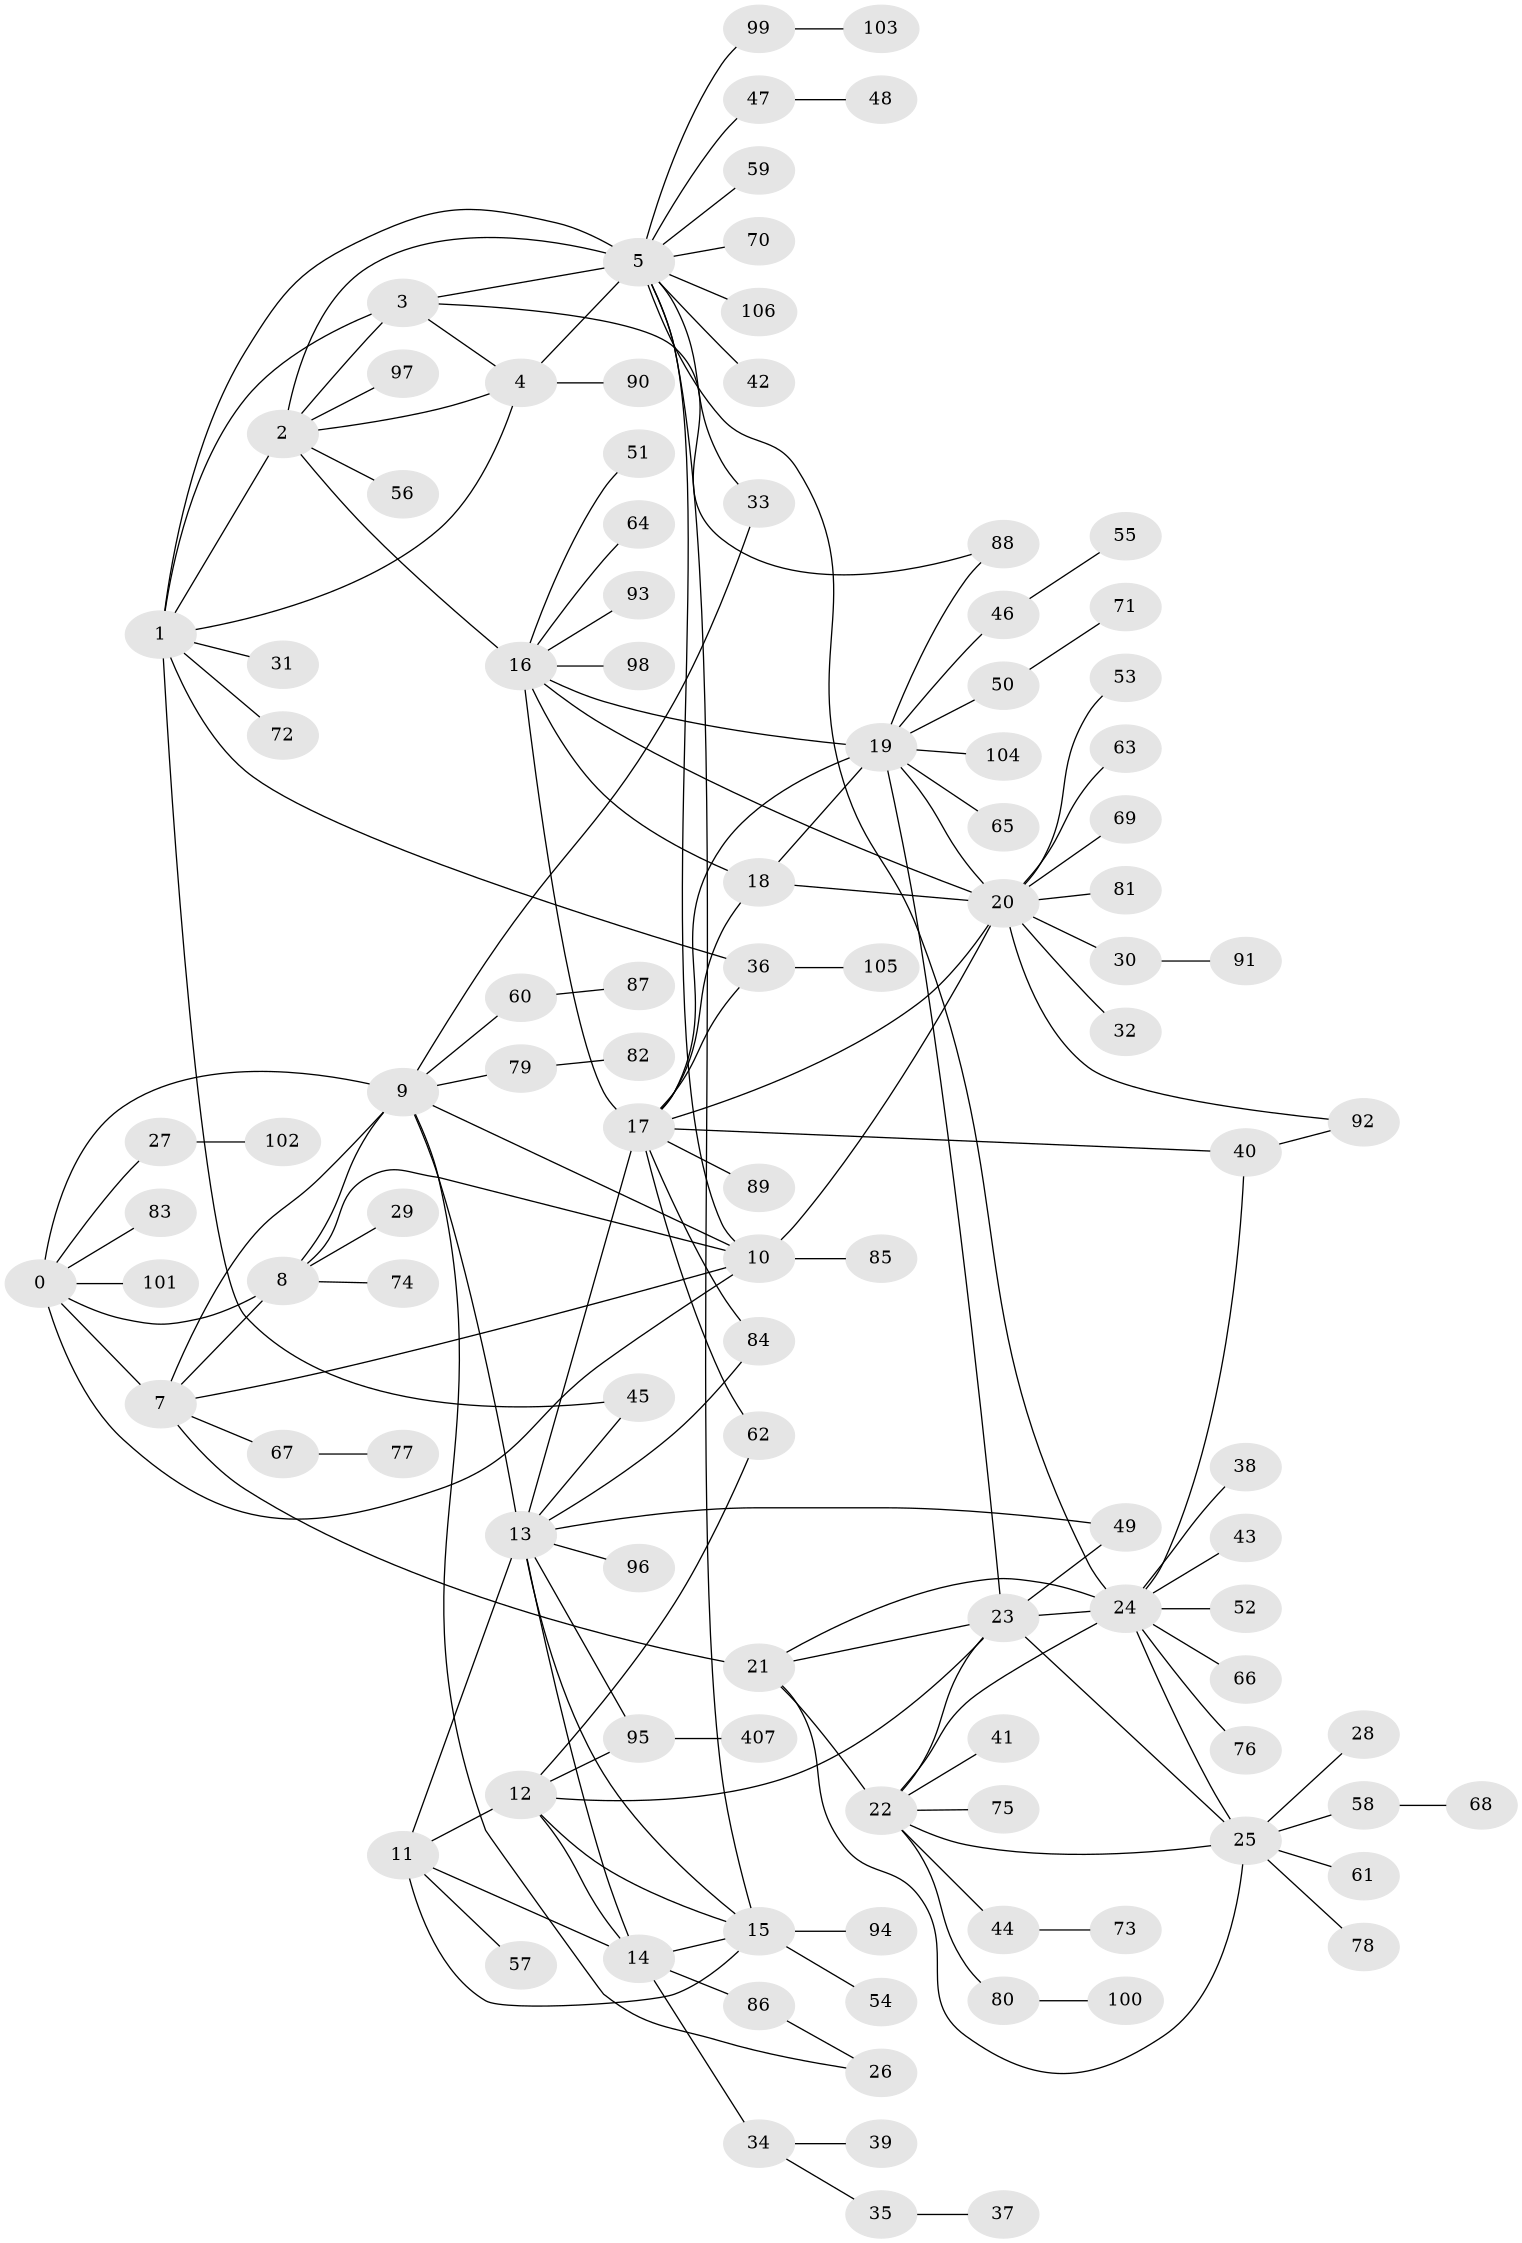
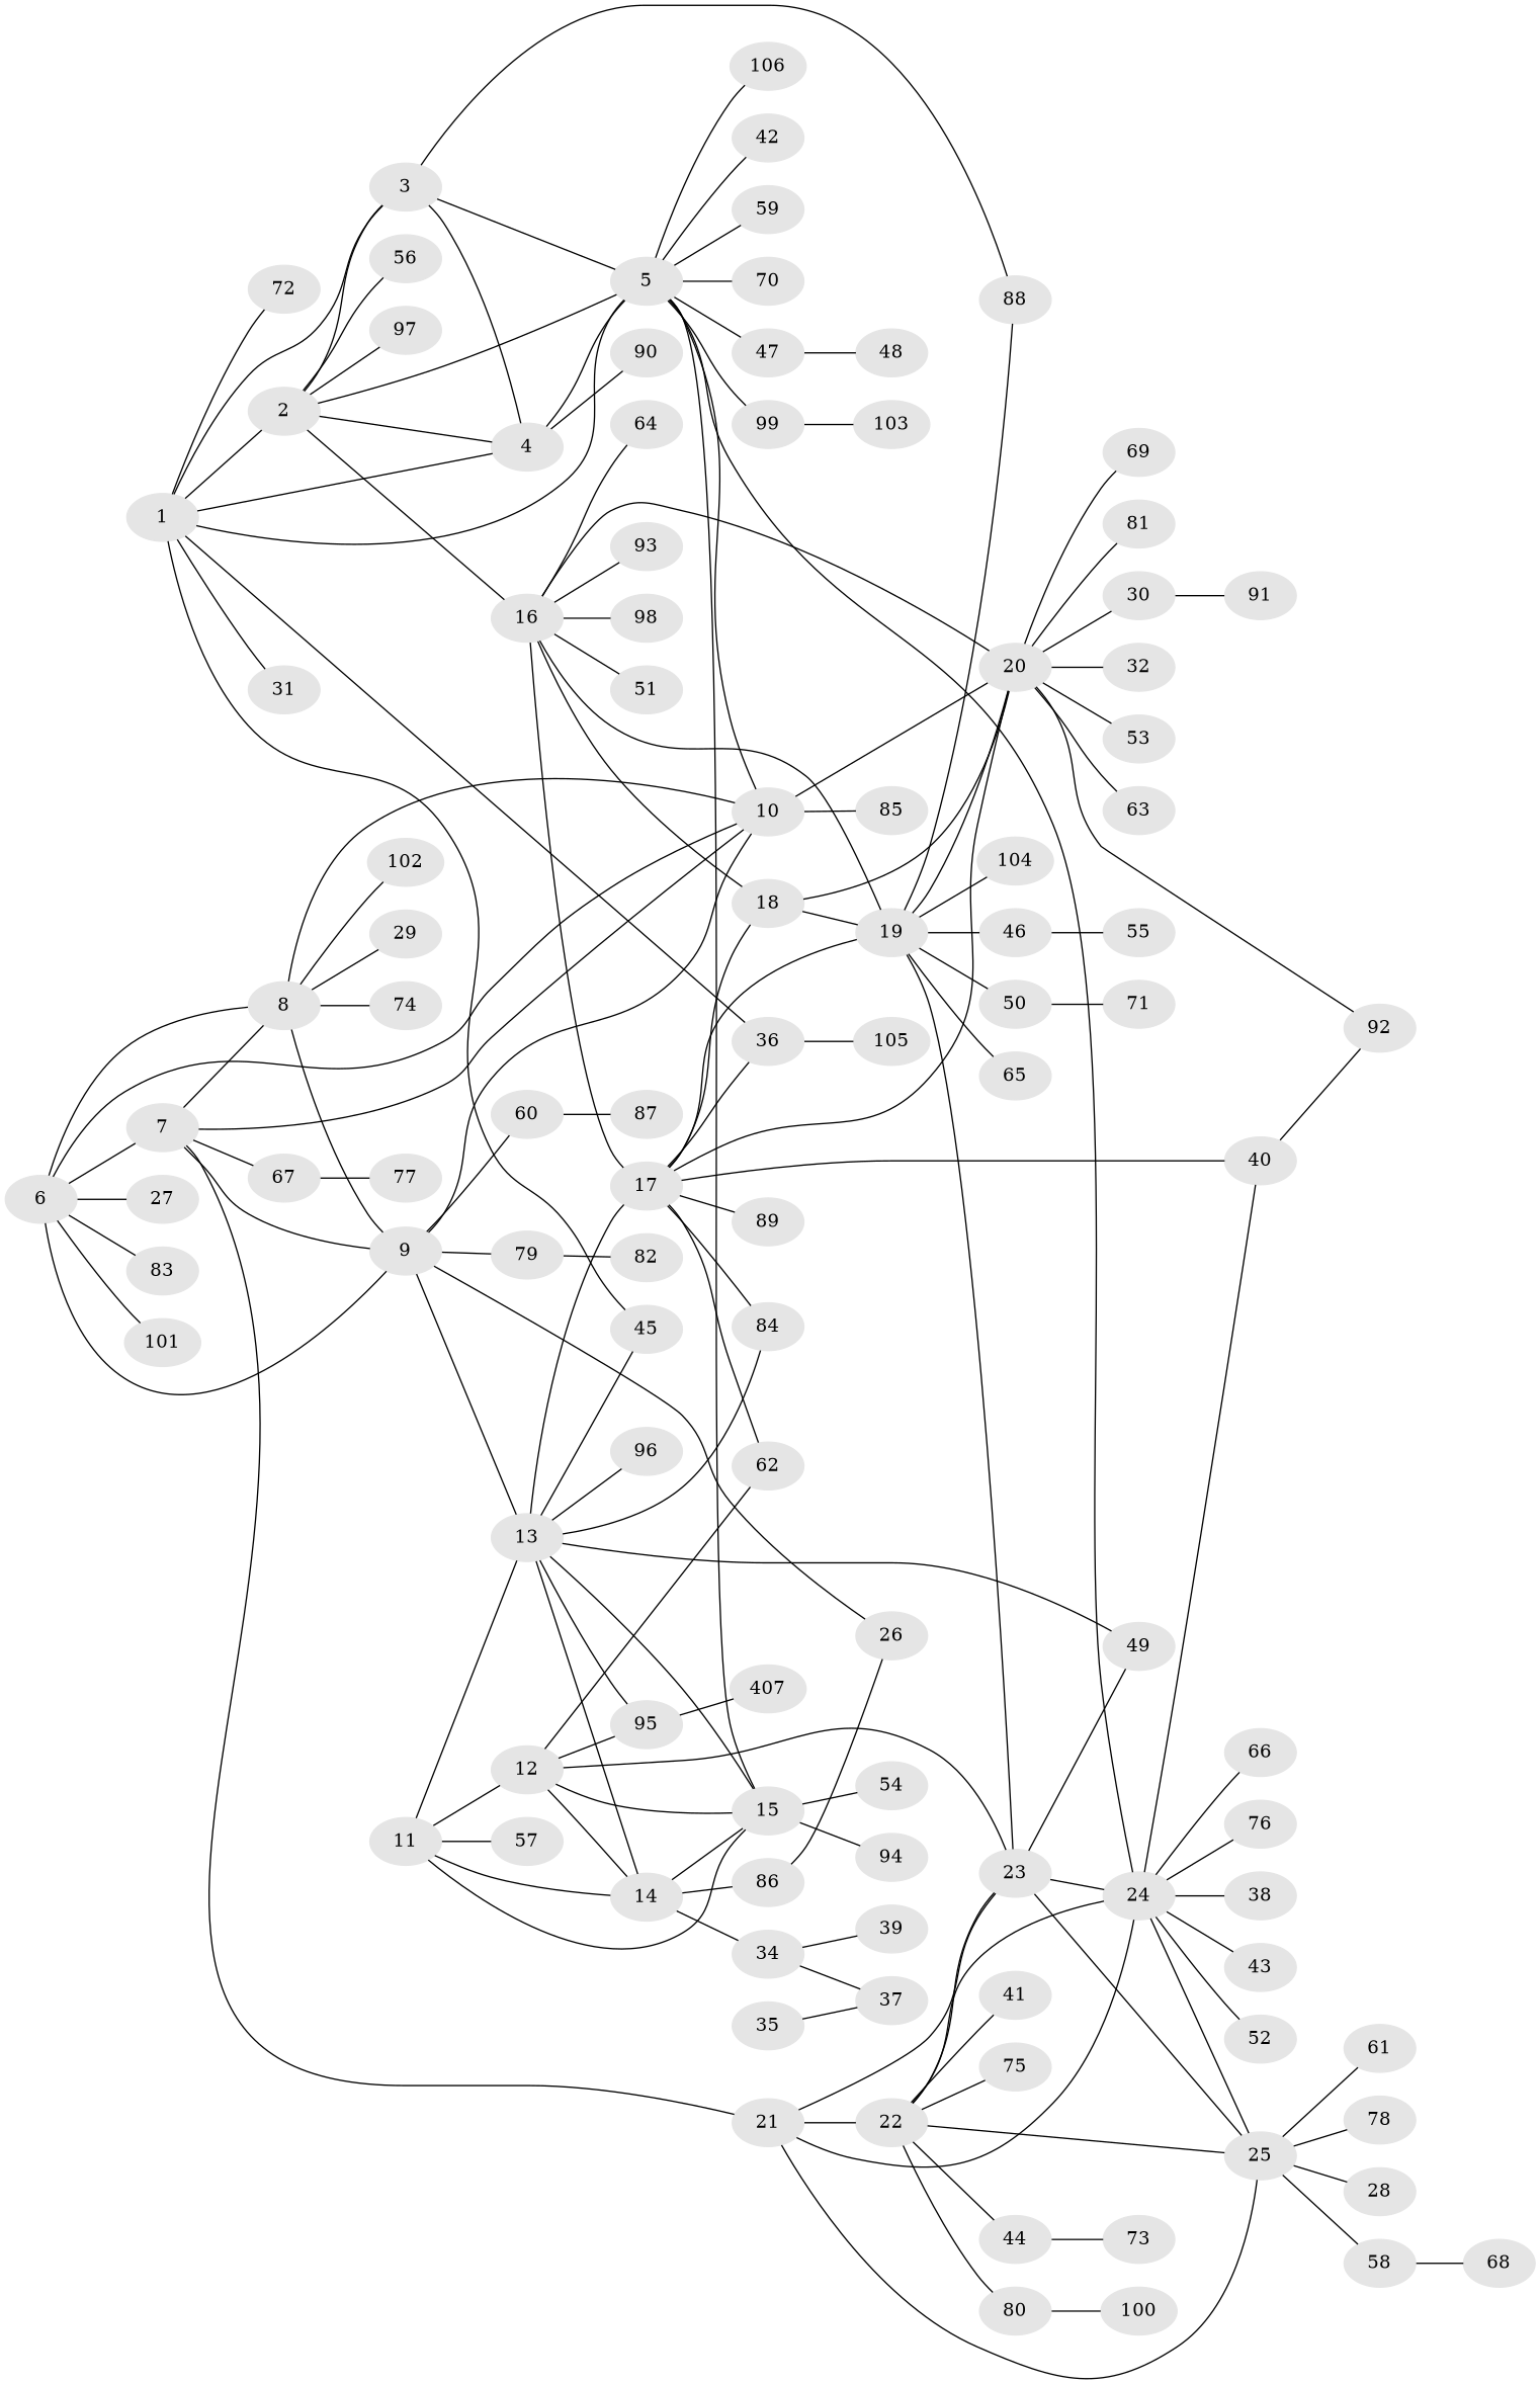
  graph {
    rankdir=LR
    node [color=gray90 style=filled]
    1
    2
    3
    4
    5
    31
    36
    45
    72
    16
    56
    97
    88
    90
    10
    15
    24
-   33
    42
    47
    59
    70
    99
    106
    105
    20
    17
    18
    19
    51
    64
    93
    98
    85
    54
    94
    40
    25
    38
    43
    52
    66
    76
    48
    103
-   6 [label=0]
+   6
    7
    8
    9
    27
    83
    101
    21
    67
    29
    74
    102
    13
    26
    60
    79
    23
    22
    77
    14
    49
    84
    95
    96
    87
    82
    30
    32
    53
    63
    69
    81
    92
    11
    12
    57
    62
    34
    86
    89
    n86 [label=407]
    35
    39
    46
    50
    65
    104
    55
    71
    91
    41
    44
    75
    80
    28
    58
    61
    78
    73
    100
    68
    37
    1 -- 2
    1 -- 3
    1 -- 4
    1 -- 5
    1 -- 31
    1 -- 36
    1 -- 45
    1 -- 72
    2 -- 3
    2 -- 4
    2 -- 5
    2 -- 16
    2 -- 56
    2 -- 97
    3 -- 4
    3 -- 5
    3 -- 88
    4 -- 5
    4 -- 90
    5 -- 10
    5 -- 15
    5 -- 24
-   5 -- 33
    5 -- 42
    5 -- 47
    5 -- 59
    5 -- 70
    5 -- 99
    5 -- 106
    36 -- 105
    16 -- 20
    16 -- 17
    16 -- 18
    16 -- 19
    16 -- 51
    16 -- 64
    16 -- 93
    16 -- 98
    10 -- 20
    10 -- 85
    15 -- 54
    15 -- 94
    24 -- 40
    24 -- 25
    24 -- 38
    24 -- 43
    24 -- 52
    24 -- 66
    24 -- 76
    47 -- 48
    99 -- 103
    20 -- 30
    20 -- 32
    20 -- 53
    20 -- 63
    20 -- 69
    20 -- 81
    20 -- 92
    17 -- 36
    17 -- 20
    17 -- 18
    17 -- 19
    17 -- 40
    17 -- 84
    17 -- 62
    17 -- 89
    18 -- 20
    18 -- 19
    19 -- 88
    19 -- 20
    19 -- 23
    19 -- 46
    19 -- 50
    19 -- 65
    19 -- 104
    40 -- 92
    25 -- 28
    25 -- 58
    25 -- 61
    25 -- 78
    6 -- 10
    6 -- 7
    6 -- 8
    6 -- 9
    6 -- 27
    6 -- 83
    6 -- 101
    7 -- 10
    7 -- 8
    7 -- 9
    7 -- 21
    7 -- 67
    8 -- 10
    8 -- 9
    8 -- 29
    8 -- 74
-   27 -- 102
+   8 -- 102
    9 -- 10
-   9 -- 33
    9 -- 13
    9 -- 26
    9 -- 60
    9 -- 79
    21 -- 24
    21 -- 25
    21 -- 23
    21 -- 22
    67 -- 77
    13 -- 45
    13 -- 15
    13 -- 17
    13 -- 14
    13 -- 49
    13 -- 84
    13 -- 95
    13 -- 96
    60 -- 87
    79 -- 82
    23 -- 24
    23 -- 25
    23 -- 49
    22 -- 24
    22 -- 25
    22 -- 23
    22 -- 41
    22 -- 44
    22 -- 75
    22 -- 80
    14 -- 15
    14 -- 34
    14 -- 86
    95 -- n86
    30 -- 91
    11 -- 15
    11 -- 13
    11 -- 14
    11 -- 12
    11 -- 57
    12 -- 15
    12 -- 23
    12 -- 14
    12 -- 95
    12 -- 62
-   34 -- 35
+   34 -- 37
    34 -- 39
    86 -- 26
    35 -- 37
    46 -- 55
    50 -- 71
    44 -- 73
    80 -- 100
    58 -- 68
  }
